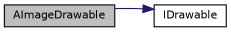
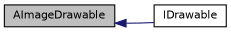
  digraph {
    rankdir=LR
    node [color=black fontname=Helvetica fontsize=10 shape=record style=filled]
    n1 [fillcolor=grey75 fontcolor=black height=0.2 label=AImageDrawable width=0.4]
    n2 [fillcolor=white height=0.2 label=IDrawable width=0.4]
-   n2 -> n1 [color=midnightblue dir=back fontname=Helvetica fontsize=10 labelfontname=Helvetica labelfontsize=10 style=solid]
+   n1 -> n2 [color=midnightblue dir=back fontname=Helvetica fontsize=10 labelfontname=Helvetica labelfontsize=10 style=solid]
  }
